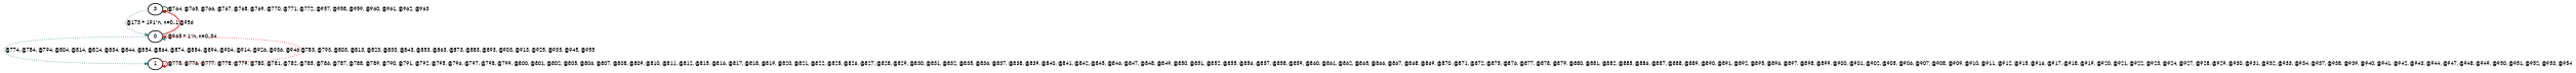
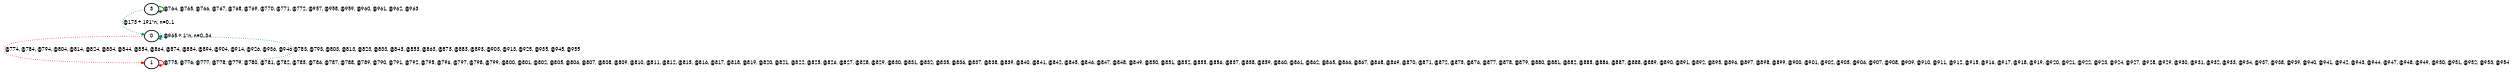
  digraph {
    fontname=Lato
    node [fontname=Lato fontsize=20 penwidth=3 shape=oval style=rounded]
    edge [arrowsize=1 color=teal fontname=Lato fontsize=20 penwidth=3 style=dotted]
    3
    0
    1
    3 -> 3 [color=darkgreen label="@764, @765, @766, @767, @768, @769, @770, @771, @772, @957, @958, @959, @960, @961, @962, @963" style=bold]
    3 -> 0 [label="@173 + 191*n, n=0..1"]
-   0 -> 3 [color=red label="@956" style=bold]
    0 -> 0 [label="@965 + 1*n, n=0..34"]
-   0 -> 1 [label="@774, @784, @794, @804, @814, @824, @834, @844, @854, @864, @874, @884, @894, @904, @914, @926, @936, @946"]
-   1 -> 0 [color=red label="@783, @793, @803, @813, @823, @833, @843, @853, @863, @873, @883, @893, @903, @913, @925, @935, @945, @955"]
+   0 -> 1 [color=red label="@774, @784, @794, @804, @814, @824, @834, @844, @854, @864, @874, @884, @894, @904, @914, @926, @936, @946"]
+   1 -> 0 [label="@783, @793, @803, @813, @823, @833, @843, @853, @863, @873, @883, @893, @903, @913, @925, @935, @945, @955"]
    1 -> 1 [color=red label="@775, @776, @777, @778, @779, @780, @781, @782, @785, @786, @787, @788, @789, @790, @791, @792, @795, @796, @797, @798, @799, @800, @801, @802, @805, @806, @807, @808, @809, @810, @811, @812, @815, @816, @817, @818, @819, @820, @821, @822, @825, @826, @827, @828, @829, @830, @831, @832, @835, @836, @837, @838, @839, @840, @841, @842, @845, @846, @847, @848, @849, @850, @851, @852, @855, @856, @857, @858, @859, @860, @861, @862, @865, @866, @867, @868, @869, @870, @871, @872, @875, @876, @877, @878, @879, @880, @881, @882, @885, @886, @887, @888, @889, @890, @891, @892, @895, @896, @897, @898, @899, @900, @901, @902, @905, @906, @907, @908, @909, @910, @911, @912, @915, @916, @917, @918, @919, @920, @921, @922, @923, @924, @927, @928, @929, @930, @931, @932, @933, @934, @937, @938, @939, @940, @941, @942, @943, @944, @947, @948, @949, @950, @951, @952, @953, @954" style=bold]
  }
